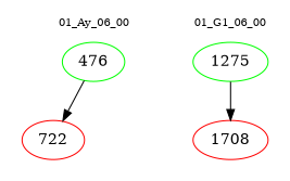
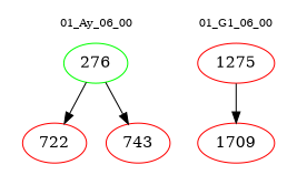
  digraph {
    node [color=red]
    edge [color=black]
-   n1 [color=green label=476]
+   n1 [color=green label=276]
    n2 [label=722]
-   n4 [color=green label=1275]
-   n5 [label=1708]
+   n3 [label=743]
+   n4 [label=1275]
+   n5 [label=1709]
    subgraph cluster_1 {
      color=white
      fontsize=10
      label="01_Ay_06_00"
      n1
      n2
+     n3
    }
    subgraph cluster_2 {
      color=white
      fontsize=10
      label="01_G1_06_00"
      n4
      n5
    }
    n1 -> n2
+   n1 -> n3
    n4 -> n5
  }
